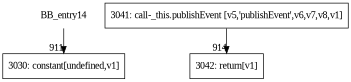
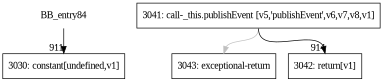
  digraph {
    fontname="Liberation Serif"
    rankdir=TD
    node [fontname="Liberation Serif" shape=record]
    edge [fontname="Liberation Serif" headport=n tailport=s]
-   BB_entry84 [shape=none label=BB_entry14]
+   BB_entry84 [shape=none]
    n2 [label="{3030: constant[undefined,v1]}"]
    n3 [label="{3041: call-_this.publishEvent [v5,'publishEvent',v6,v7,v8,v1]}"]
+   n4 [label="{3043: exceptional-return}"]
    n5 [label="{3042: return[v1]}"]
    BB_entry84 -> n2 [headlabel="    911"]
+   n3 -> n4 [color=gray]
    n3 -> n5 [headlabel="      914"]
  }
